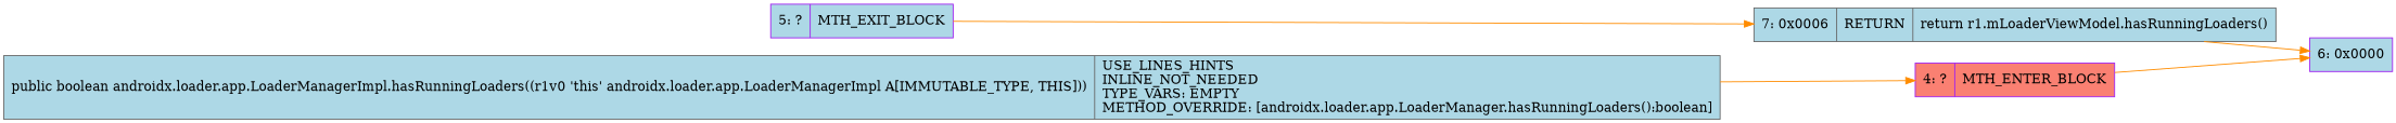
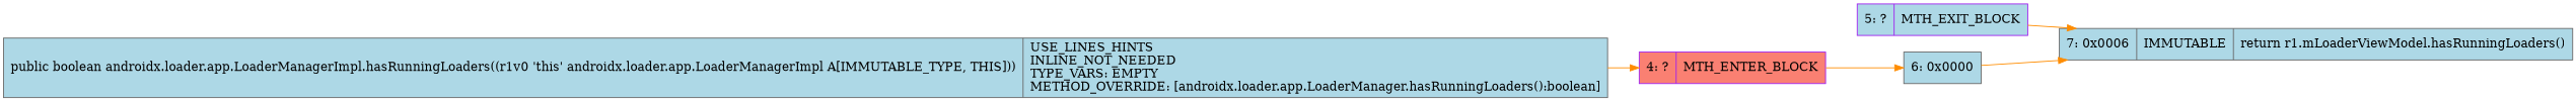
  digraph {
    rankdir=LR
    node [color=purple fillcolor=lightblue shape=record style=filled]
    edge [color=darkorange]
    n1 [fillcolor=salmon label="{4\:\ ?|MTH_ENTER_BLOCK\l}"]
-   n2 [label="{6\:\ 0x0000}"]
-   n3 [color=gray40 label="{7\:\ 0x0006|RETURN\l|return r1.mLoaderViewModel.hasRunningLoaders()\l}"]
+   n2 [color=gray40 label="{6\:\ 0x0000}"]
+   n3 [color=gray40 label="{7\:\ 0x0006|IMMUTABLE\l|return r1.mLoaderViewModel.hasRunningLoaders()\l}"]
    n4 [label="{5\:\ ?|MTH_EXIT_BLOCK\l}"]
    n5 [color=gray40 label="{public boolean androidx.loader.app.LoaderManagerImpl.hasRunningLoaders((r1v0 'this' androidx.loader.app.LoaderManagerImpl A[IMMUTABLE_TYPE, THIS]))  | USE_LINES_HINTS\lINLINE_NOT_NEEDED\lTYPE_VARS: EMPTY\lMETHOD_OVERRIDE: [androidx.loader.app.LoaderManager.hasRunningLoaders():boolean]\l}"]
    n1 -> n2
-   n3 -> n2
+   n2 -> n3
    n4 -> n3
    n5 -> n1
  }
